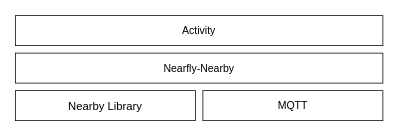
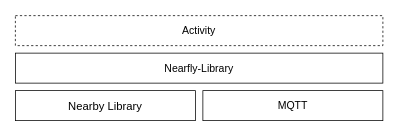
  <mxCell id="0" />
  <mxCell id="1" parent="0" />
  <mxCell id="2" value="&lt;font style=&quot;font-size: 15px&quot;&gt;Nearby Library&lt;/font&gt;" style="rounded=0;whiteSpace=wrap;html=1;" vertex="1" parent="1"><mxGeometry x="20" y="120" width="240" height="40" as="geometry" /></mxCell>
  <mxCell id="3" value="&lt;font style=&quot;font-size: 14px&quot;&gt;MQTT&lt;/font&gt;" style="rounded=0;whiteSpace=wrap;html=1;" vertex="1" parent="1"><mxGeometry x="270" y="120" width="240" height="40" as="geometry" /></mxCell>
- <mxCell id="4" value="&lt;font style=&quot;font-size: 14px&quot;&gt;Nearfly-Nearby&lt;/font&gt;" style="rounded=0;whiteSpace=wrap;html=1;" vertex="1" parent="1"><mxGeometry x="20" y="70" width="490" height="40" as="geometry" /></mxCell>
- <mxCell id="5" value="&lt;font style=&quot;font-size: 14px&quot;&gt;Activity&lt;/font&gt;" style="rounded=0;whiteSpace=wrap;html=1;" vertex="1" parent="1"><mxGeometry x="20" y="20" width="490" height="40" as="geometry" /></mxCell>
+ <mxCell id="4" value="&lt;font style=&quot;font-size: 14px&quot;&gt;Nearfly-Library&lt;/font&gt;" style="rounded=0;whiteSpace=wrap;html=1;" vertex="1" parent="1"><mxGeometry x="20" y="70" width="490" height="40" as="geometry" /></mxCell>
+ <mxCell id="5" value="&lt;font style=&quot;font-size: 14px&quot;&gt;Activity&lt;/font&gt;" style="rounded=0;whiteSpace=wrap;html=1;dashed=1;" vertex="1" parent="1"><mxGeometry x="20" y="20" width="490" height="40" as="geometry" /></mxCell>
